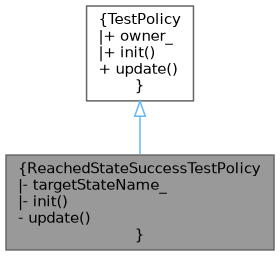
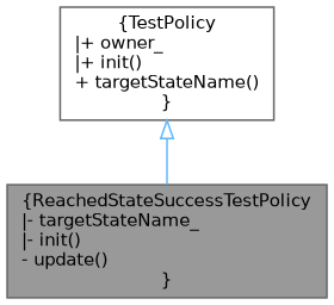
  digraph {
    node [color=gray40 fontname=Helvetica fontsize=10 shape=box style=filled]
    n1 [fillcolor=grey60 fontcolor=black height=0.2 label="{ReachedStateSuccessTestPolicy\n|- targetStateName_\l|- init()\l- update()\l}" width=0.4]
-   n2 [fillcolor=white height=0.2 label="{TestPolicy\n|+ owner_\l|+ init()\l+ update()\l}" width=0.4]
+   n2 [fillcolor=white height=0.2 label="{TestPolicy\n|+ owner_\l|+ init()\l+ targetStateName()\l}" width=0.4]
    n2 -> n1 [arrowtail=onormal color=steelblue1 dir=back fontname=Helvetica fontsize=10 labelfontname=Helvetica labelfontsize=10 style=solid]
  }
